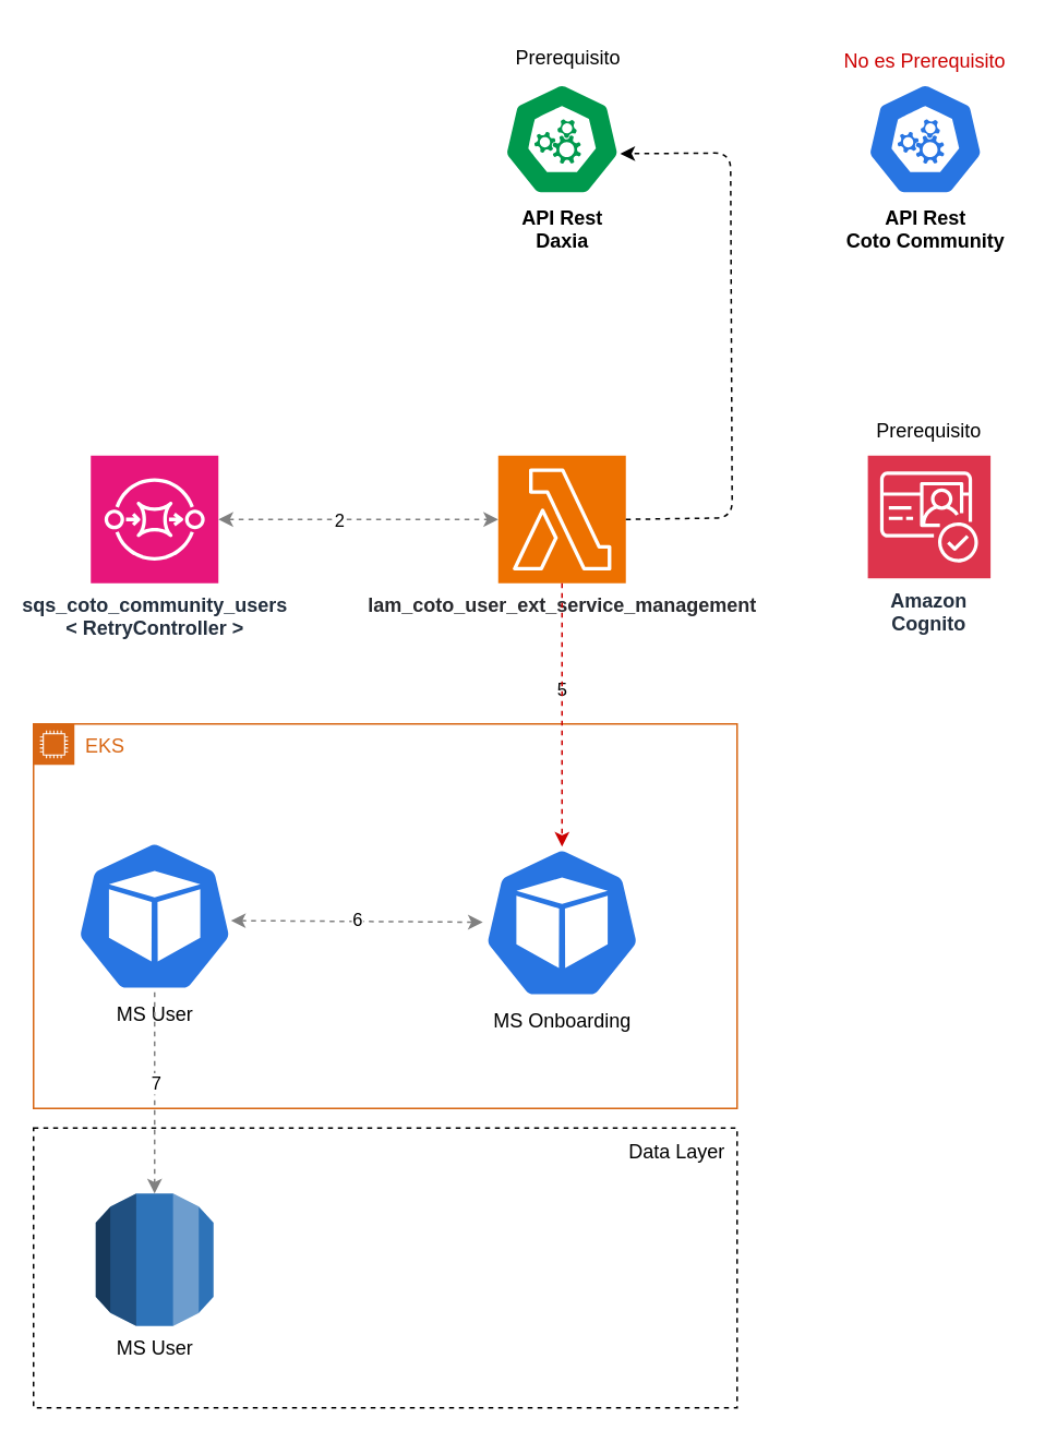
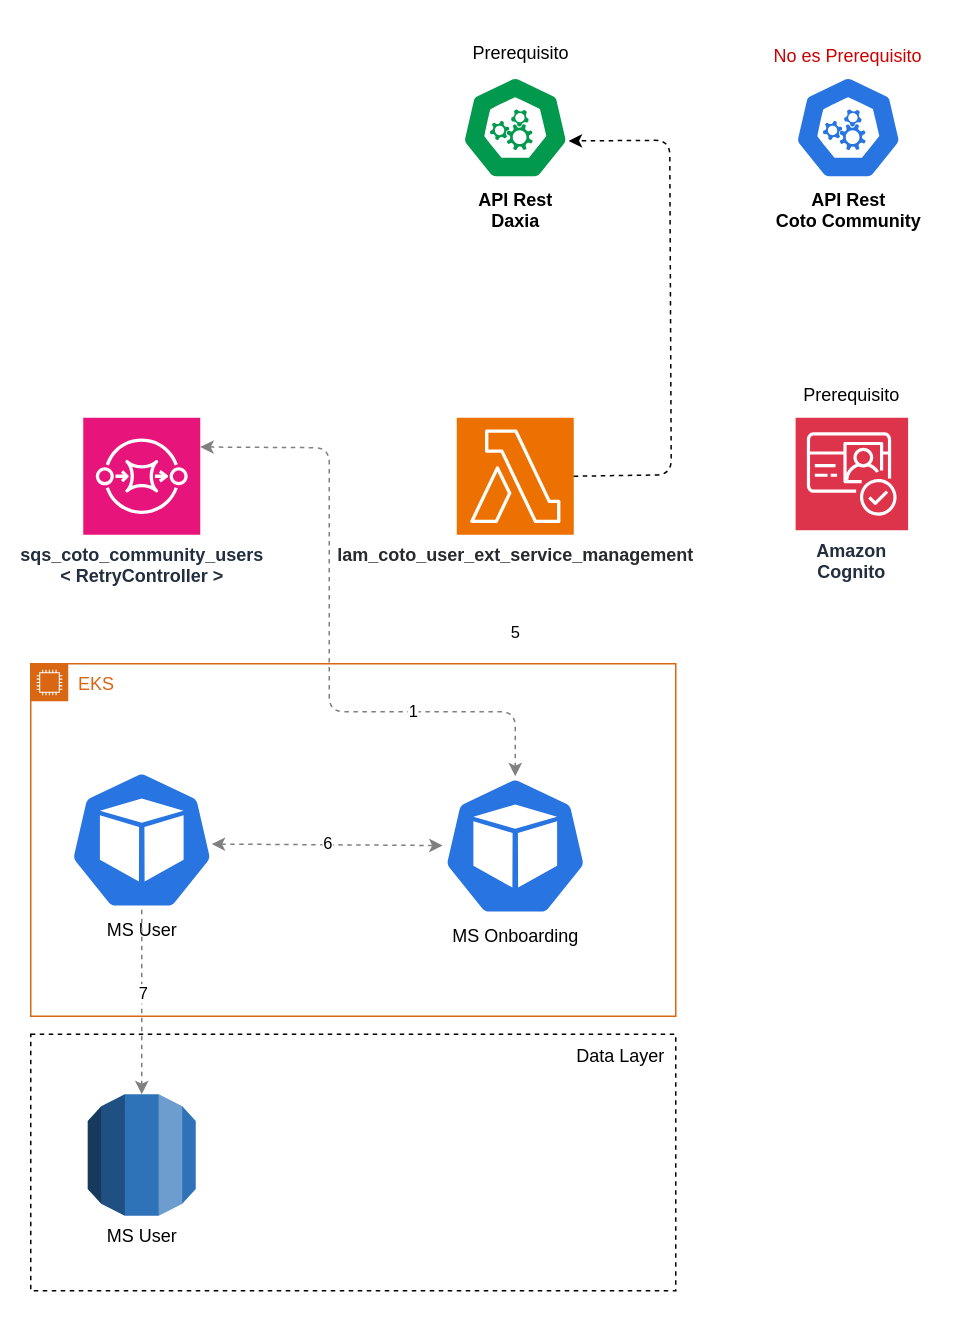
  <mxCell id="0" />
  <mxCell id="1" parent="0" />
  <mxCell id="2" value="" style="rounded=0;whiteSpace=wrap;html=1;dashed=1;" parent="1" vertex="1"><mxGeometry x="20" y="689" width="430" height="171" as="geometry" /></mxCell>
  <mxCell id="3" value="&lt;b style=&quot;color: rgb(41, 42, 46); text-align: left; white-space: pre-wrap;&quot;&gt;&lt;font style=&quot;background-color: rgb(255, 255, 255);&quot;&gt;lam_coto_user_ext_service_management&lt;/font&gt;&lt;/b&gt;" style="sketch=0;points=[[0,0,0],[0.25,0,0],[0.5,0,0],[0.75,0,0],[1,0,0],[0,1,0],[0.25,1,0],[0.5,1,0],[0.75,1,0],[1,1,0],[0,0.25,0],[0,0.5,0],[0,0.75,0],[1,0.25,0],[1,0.5,0],[1,0.75,0]];outlineConnect=0;fontColor=#232F3E;fillColor=#ED7100;strokeColor=#ffffff;dashed=0;verticalLabelPosition=bottom;verticalAlign=top;align=center;html=1;fontSize=12;fontStyle=0;aspect=fixed;shape=mxgraph.aws4.resourceIcon;resIcon=mxgraph.aws4.lambda;" parent="1" vertex="1"><mxGeometry x="304" y="278" width="78" height="78" as="geometry" /></mxCell>
  <mxCell id="4" value="&lt;b&gt;sqs_coto_community_users&lt;br&gt;&amp;lt; RetryController &amp;gt;&lt;/b&gt;" style="sketch=0;points=[[0,0,0],[0.25,0,0],[0.5,0,0],[0.75,0,0],[1,0,0],[0,1,0],[0.25,1,0],[0.5,1,0],[0.75,1,0],[1,1,0],[0,0.25,0],[0,0.5,0],[0,0.75,0],[1,0.25,0],[1,0.5,0],[1,0.75,0]];outlineConnect=0;fontColor=#232F3E;fillColor=#E7157B;strokeColor=#ffffff;dashed=0;verticalLabelPosition=bottom;verticalAlign=top;align=center;html=1;fontSize=12;fontStyle=0;aspect=fixed;shape=mxgraph.aws4.resourceIcon;resIcon=mxgraph.aws4.sqs;" parent="1" vertex="1"><mxGeometry x="55" y="278" width="78" height="78" as="geometry" /></mxCell>
- <mxCell id="5" value="" style="endArrow=classic;startArrow=classic;html=1;rounded=0;exitX=1;exitY=0.5;exitDx=0;exitDy=0;exitPerimeter=0;entryX=0;entryY=0.5;entryDx=0;entryDy=0;entryPerimeter=0;strokeColor=#808080;dashed=1;" parent="1" source="4" target="3" edge="1"><mxGeometry width="50" height="50" relative="1" as="geometry"><mxPoint x="83" y="270" as="sourcePoint" /><mxPoint x="133" y="220" as="targetPoint" /></mxGeometry></mxCell>
- <mxCell id="6" value="2" style="edgeLabel;html=1;align=center;verticalAlign=middle;resizable=0;points=[];" parent="5" vertex="1" connectable="0"><mxGeometry x="0.193" y="1" relative="1" as="geometry"><mxPoint x="-29" y="1" as="offset" /></mxGeometry></mxCell>
  <mxCell id="7" value="&lt;b&gt;API Rest&lt;br&gt;Coto Community&lt;/b&gt;" style="aspect=fixed;sketch=0;html=1;dashed=0;whitespace=wrap;verticalLabelPosition=bottom;verticalAlign=top;fillColor=#2875E2;strokeColor=#ffffff;points=[[0.005,0.63,0],[0.1,0.2,0],[0.9,0.2,0],[0.5,0,0],[0.995,0.63,0],[0.72,0.99,0],[0.5,1,0],[0.28,0.99,0]];shape=mxgraph.kubernetes.icon2;prIcon=api" parent="1" vertex="1"><mxGeometry x="529.06" y="50" width="71.88" height="69" as="geometry" /></mxCell>
  <mxCell id="8" value="EKS" style="points=[[0,0],[0.25,0],[0.5,0],[0.75,0],[1,0],[1,0.25],[1,0.5],[1,0.75],[1,1],[0.75,1],[0.5,1],[0.25,1],[0,1],[0,0.75],[0,0.5],[0,0.25]];outlineConnect=0;gradientColor=none;html=1;whiteSpace=wrap;fontSize=12;fontStyle=0;container=1;pointerEvents=0;collapsible=0;recursiveResize=0;shape=mxgraph.aws4.group;grIcon=mxgraph.aws4.group_ec2_instance_contents;strokeColor=#D86613;fillColor=none;verticalAlign=top;align=left;spacingLeft=30;fontColor=#D86613;dashed=0;" parent="1" vertex="1"><mxGeometry x="20" y="442" width="430" height="235" as="geometry" /></mxCell>
  <mxCell id="9" value="MS User" style="aspect=fixed;sketch=0;html=1;dashed=0;whitespace=wrap;verticalLabelPosition=bottom;verticalAlign=top;fillColor=#2875E2;strokeColor=#ffffff;points=[[0.005,0.63,0],[0.1,0.2,0],[0.9,0.2,0],[0.5,0,0],[0.995,0.63,0],[0.72,0.99,0],[0.5,1,0],[0.28,0.99,0]];shape=mxgraph.kubernetes.icon2;prIcon=pod" parent="8" vertex="1"><mxGeometry x="25.56" y="71" width="96.88" height="93" as="geometry" /></mxCell>
  <mxCell id="10" value="MS Onboarding" style="aspect=fixed;sketch=0;html=1;dashed=0;whitespace=wrap;verticalLabelPosition=bottom;verticalAlign=top;fillColor=#2875E2;strokeColor=#ffffff;points=[[0.005,0.63,0],[0.1,0.2,0],[0.9,0.2,0],[0.5,0,0],[0.995,0.63,0],[0.72,0.99,0],[0.5,1,0],[0.28,0.99,0]];shape=mxgraph.kubernetes.icon2;prIcon=pod" parent="8" vertex="1"><mxGeometry x="274.56" y="75" width="96.88" height="93" as="geometry" /></mxCell>
  <mxCell id="11" value="" style="endArrow=classic;startArrow=classic;html=1;rounded=0;exitX=0.981;exitY=0.529;exitDx=0;exitDy=0;exitPerimeter=0;dashed=1;strokeColor=#808080;" parent="8" source="9" target="10" edge="1"><mxGeometry width="50" height="50" relative="1" as="geometry"><mxPoint x="231" y="-4" as="sourcePoint" /><mxPoint x="281" y="-54" as="targetPoint" /></mxGeometry></mxCell>
  <mxCell id="12" value="5" style="edgeLabel;html=1;align=center;verticalAlign=middle;resizable=0;points=[];" parent="11" vertex="1" connectable="0"><mxGeometry x="-0.117" y="1" relative="1" as="geometry"><mxPoint x="134" y="-141" as="offset" /></mxGeometry></mxCell>
  <mxCell id="13" value="6" style="edgeLabel;html=1;align=center;verticalAlign=middle;resizable=0;points=[];" parent="8" vertex="1" connectable="0"><mxGeometry x="198.004" y="121.505" as="geometry"><mxPoint x="-1" y="-2" as="offset" /></mxGeometry></mxCell>
+ <mxCell id="14" value="" style="endArrow=classic;startArrow=classic;html=1;rounded=1;exitX=1;exitY=0.25;exitDx=0;exitDy=0;exitPerimeter=0;entryX=0.5;entryY=0;entryDx=0;entryDy=0;entryPerimeter=0;curved=0;strokeColor=#808080;fillColor=#f5f5f5;dashed=1;" parent="1" source="4" target="10" edge="1"><mxGeometry width="50" height="50" relative="1" as="geometry"><mxPoint x="251" y="438" as="sourcePoint" /><mxPoint x="301" y="388" as="targetPoint" /><Array as="points"><mxPoint x="219" y="298" /><mxPoint x="219" y="474" /><mxPoint x="343" y="474" /></Array></mxGeometry></mxCell>
+ <mxCell id="15" value="1" style="edgeLabel;html=1;align=center;verticalAlign=middle;resizable=0;points=[];" parent="14" vertex="1" connectable="0"><mxGeometry x="0.484" y="1" relative="1" as="geometry"><mxPoint as="offset" /></mxGeometry></mxCell>
  <mxCell id="16" value="MS User" style="outlineConnect=0;dashed=0;verticalLabelPosition=bottom;verticalAlign=top;align=center;html=1;shape=mxgraph.aws3.rds;fillColor=#2E73B8;gradientColor=none;" parent="1" vertex="1"><mxGeometry x="58" y="729" width="72" height="81" as="geometry" /></mxCell>
- <mxCell id="17" value="" style="endArrow=classic;html=1;rounded=0;exitX=0.5;exitY=1;exitDx=0;exitDy=0;exitPerimeter=0;entryX=0.5;entryY=0;entryDx=0;entryDy=0;entryPerimeter=0;dashed=1;strokeColor=#CC0000;" parent="1" source="3" target="10" edge="1"><mxGeometry width="50" height="50" relative="1" as="geometry"><mxPoint x="403" y="630" as="sourcePoint" /><mxPoint x="453" y="580" as="targetPoint" /></mxGeometry></mxCell>
  <mxCell id="18" value="" style="endArrow=classic;html=1;rounded=0;exitX=0.5;exitY=1;exitDx=0;exitDy=0;exitPerimeter=0;dashed=1;strokeColor=#808080;" parent="1" source="9" target="16" edge="1"><mxGeometry width="50" height="50" relative="1" as="geometry"><mxPoint x="403" y="630" as="sourcePoint" /><mxPoint x="453" y="580" as="targetPoint" /></mxGeometry></mxCell>
  <mxCell id="19" value="7" style="edgeLabel;html=1;align=center;verticalAlign=middle;resizable=0;points=[];" parent="18" vertex="1" connectable="0"><mxGeometry x="-0.206" y="-2" relative="1" as="geometry"><mxPoint x="2" y="6" as="offset" /></mxGeometry></mxCell>
  <mxCell id="20" value="Data Layer" style="text;html=1;align=center;verticalAlign=middle;whiteSpace=wrap;rounded=0;" parent="1" vertex="1"><mxGeometry x="377" y="689" width="73" height="30" as="geometry" /></mxCell>
  <mxCell id="21" value="&lt;b&gt;API Rest&lt;br&gt;Daxia&lt;/b&gt;" style="aspect=fixed;sketch=0;html=1;dashed=0;whitespace=wrap;verticalLabelPosition=bottom;verticalAlign=top;fillColor=#00994D;strokeColor=#ffffff;points=[[0.005,0.63,0],[0.1,0.2,0],[0.9,0.2,0],[0.5,0,0],[0.995,0.63,0],[0.72,0.99,0],[0.5,1,0],[0.28,0.99,0]];shape=mxgraph.kubernetes.icon2;prIcon=api" parent="1" vertex="1"><mxGeometry x="307.06" y="50" width="71.88" height="69" as="geometry" /></mxCell>
  <mxCell id="22" value="No es Prerequisito" style="text;html=1;align=center;verticalAlign=middle;whiteSpace=wrap;rounded=0;fontColor=#CC0000;" parent="1" vertex="1"><mxGeometry x="506.97" y="22" width="116.06" height="30" as="geometry" /></mxCell>
  <mxCell id="23" value="&lt;b&gt;Amazon&lt;br&gt;Cognito&lt;/b&gt;" style="sketch=0;points=[[0,0,0],[0.25,0,0],[0.5,0,0],[0.75,0,0],[1,0,0],[0,1,0],[0.25,1,0],[0.5,1,0],[0.75,1,0],[1,1,0],[0,0.25,0],[0,0.5,0],[0,0.75,0],[1,0.25,0],[1,0.5,0],[1,0.75,0]];outlineConnect=0;fontColor=#232F3E;fillColor=#DD344C;strokeColor=#ffffff;dashed=0;verticalLabelPosition=bottom;verticalAlign=top;align=center;html=1;fontSize=12;fontStyle=0;aspect=fixed;shape=mxgraph.aws4.resourceIcon;resIcon=mxgraph.aws4.cognito;" parent="1" vertex="1"><mxGeometry x="529.91" y="278" width="75" height="75" as="geometry" /></mxCell>
  <mxCell id="24" value="Prerequisito" style="text;html=1;align=center;verticalAlign=middle;whiteSpace=wrap;rounded=0;" parent="1" vertex="1"><mxGeometry x="289" y="20" width="116.06" height="30" as="geometry" /></mxCell>
  <mxCell id="25" value="Prerequisito" style="text;html=1;align=center;verticalAlign=middle;whiteSpace=wrap;rounded=0;" parent="1" vertex="1"><mxGeometry x="533.88" y="248" width="67.06" height="30" as="geometry" /></mxCell>
  <mxCell id="26" value="" style="endArrow=classic;html=1;exitX=1;exitY=0.5;exitDx=0;exitDy=0;exitPerimeter=0;entryX=0.995;entryY=0.63;entryDx=0;entryDy=0;entryPerimeter=0;dashed=1;" parent="1" source="3" target="21" edge="1"><mxGeometry width="50" height="50" relative="1" as="geometry"><mxPoint x="237" y="414" as="sourcePoint" /><mxPoint x="287" y="364" as="targetPoint" /><Array as="points"><mxPoint x="447" y="316" /><mxPoint x="446" y="93" /></Array></mxGeometry></mxCell>
